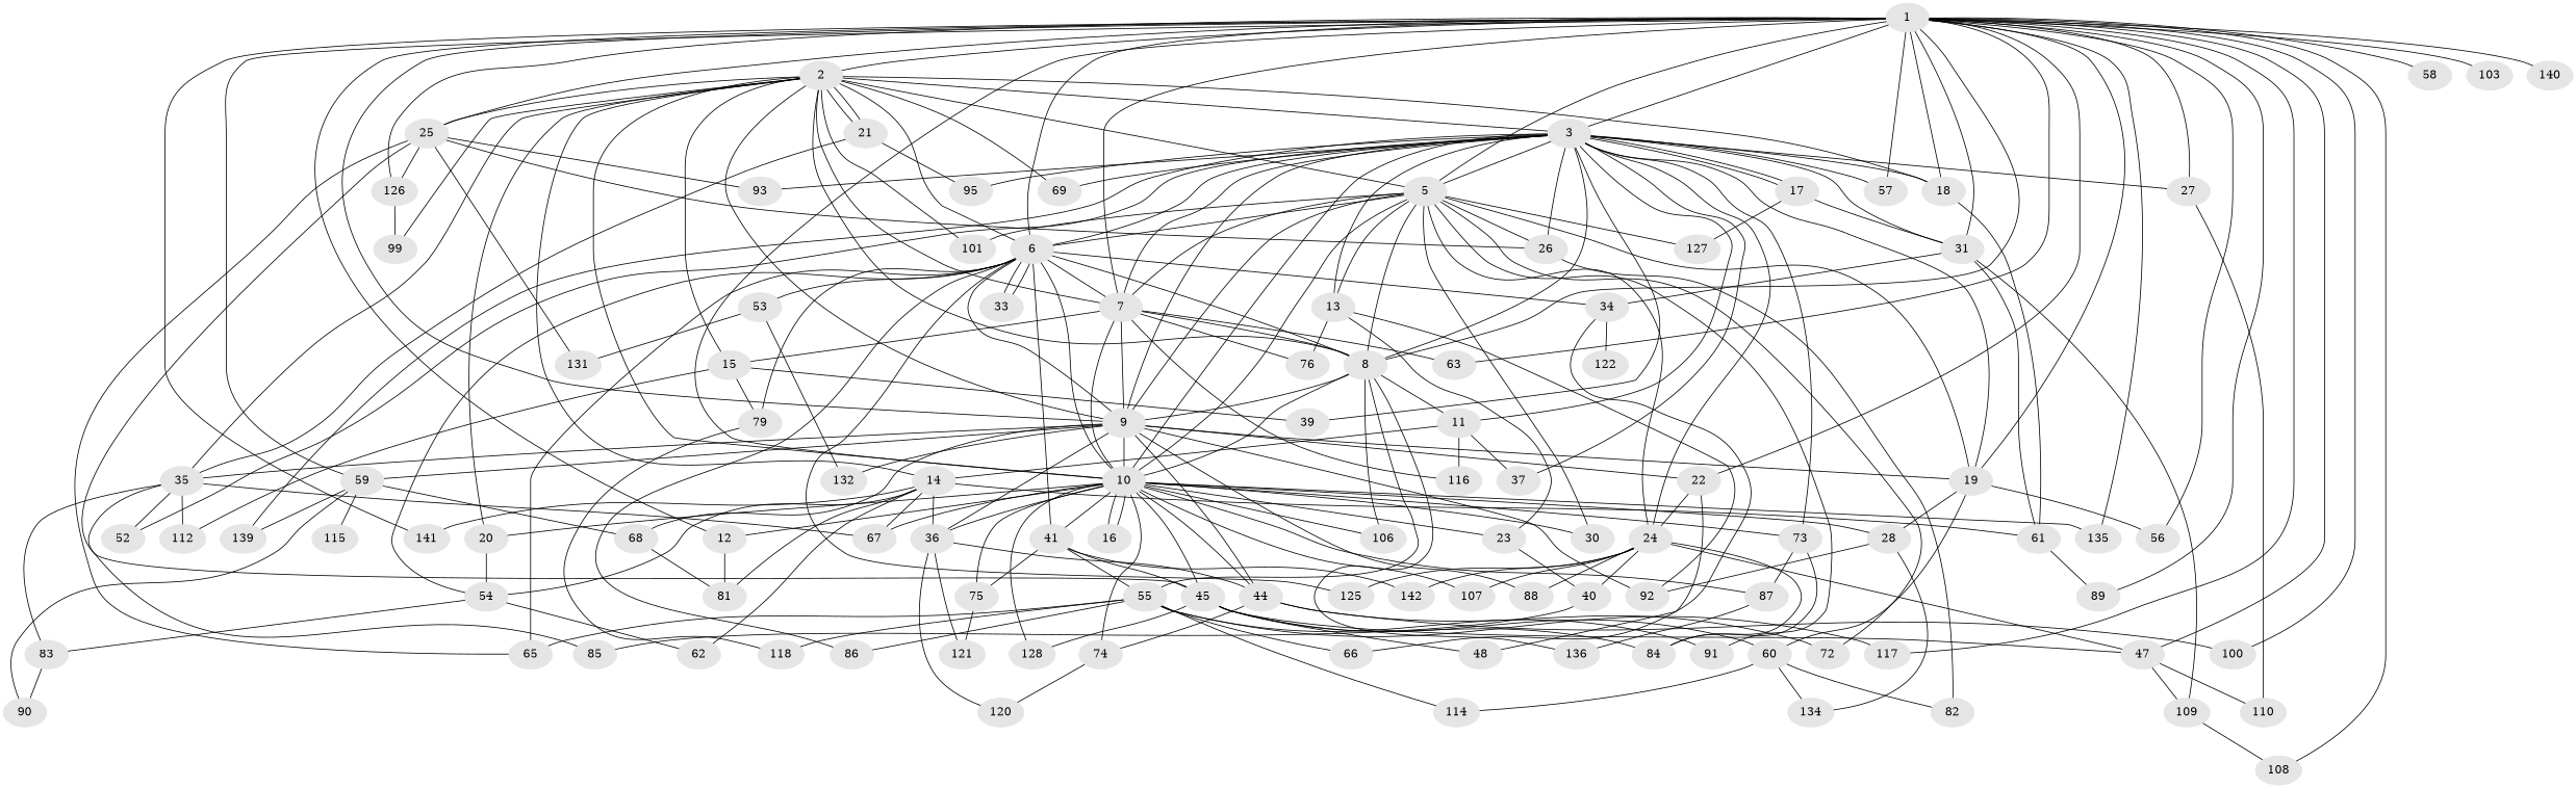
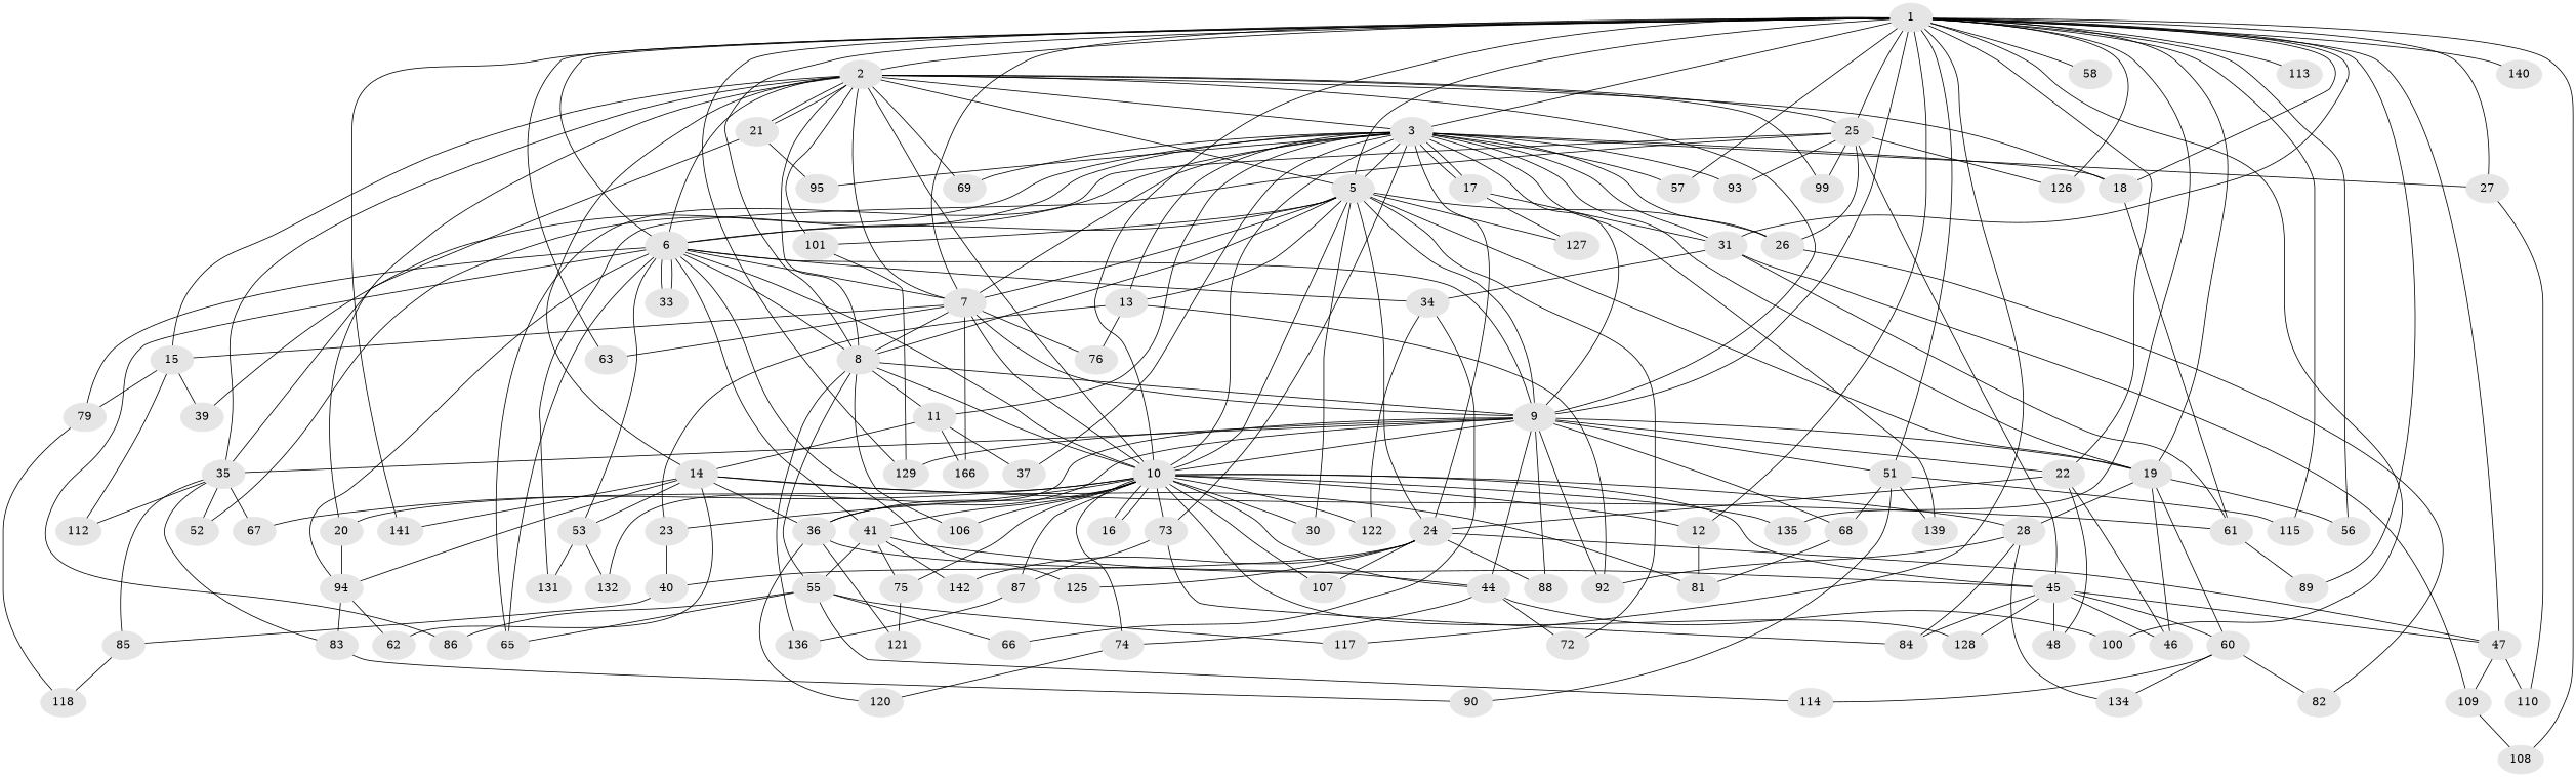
  graph {
    node [color=gray90 style=filled]
    1 [super="+4"]
    2 [super="+70"]
    3 [super="+119"]
    5 [super="+78"]
    6 [super="+29"]
    7 [super="+133"]
    8 [super="+124"]
    9 [super="+103"]
    10 [super="+71"]
    12
    18 [super="+111"]
    19 [super="+43"]
    22 [super="+94"]
    25 [super="+38"]
    27
    31 [super="+42"]
    47 [super="+49"]
    56
    57
    58
-   59
+   59 [label=51]
    63
    89
    100
    108
-   113 [label=103]
+   113
    115
    117
    126
+   129 [super="+130"]
    135
    140
    141
    14 [super="+97"]
    15 [super="+143"]
    20
    21 [super="+98"]
    35 [super="+50"]
    69
    99
    101
    11
    13
    17 [super="+137"]
    24 [super="+32"]
    26 [super="+51"]
    37
    39
    52
    73
    93
    95
    139
    30
    72
-   91
    127
    33
    34
    41 [super="+77"]
    53
-   54
+   54 [label=94]
    65 [super="+138"]
    79
    86
    125
    76
-   116
+   116 [label=166]
    55
    106
    136
    36 [super="+102"]
    44 [super="+123"]
    68 [super="+104"]
    88
    92
    132
    16
    23
    28 [super="+96"]
    45 [super="+105"]
    67
    74
    75
    87
    107
    122
    128
    81
    61 [super="+64"]
+   46 [super="+80"]
    60
    48
    131
    110
    109
    90
    62
    112
    83
    85
    40
    84
    142
    82
    66
    118
    114
    120
    121
    134
    1 -- 2 [weight=3]
    1 -- 3 [weight=2]
    1 -- 5 [weight=2]
    1 -- 6 [weight=2]
    1 -- 7 [weight=2]
    1 -- 8 [weight=2]
    1 -- 9 [weight=2]
    1 -- 10 [weight=2]
    1 -- 12
    1 -- 18
    1 -- 19
    1 -- 22 [weight=2]
    1 -- 25 [weight=2]
    1 -- 27
    1 -- 31
    1 -- 47
    1 -- 56
    1 -- 57
    1 -- 58 [weight=2]
    1 -- 59
    1 -- 63
    1 -- 89
    1 -- 100
    1 -- 108
    1 -- 113 [weight=2]
+   1 -- 115
    1 -- 117
    1 -- 126
+   1 -- 129
    1 -- 135
    1 -- 140 [weight=2]
    1 -- 141
    2 -- 3
    2 -- 5
    2 -- 6
    2 -- 7
    2 -- 8
    2 -- 9
    2 -- 10
    2 -- 18
    2 -- 25
    2 -- 14
    2 -- 15 [weight=2]
    2 -- 20
    2 -- 21 [weight=2]
    2 -- 21
    2 -- 35
    2 -- 69
    2 -- 99
    2 -- 101
    3 -- 5
    3 -- 6 [weight=2]
    3 -- 7
-   3 -- 8
    3 -- 9
    3 -- 10
    3 -- 18
    3 -- 19
    3 -- 27
    3 -- 31
    3 -- 57
    3 -- 69
    3 -- 11
    3 -- 13 [weight=2]
    3 -- 17 [weight=2]
    3 -- 17
    3 -- 24
    3 -- 26
    3 -- 37
    3 -- 39
    3 -- 52
    3 -- 73
    3 -- 93
    3 -- 95
    3 -- 139
    5 -- 6
    5 -- 7
    5 -- 8
    5 -- 9
    5 -- 10
    5 -- 19
    5 -- 101
    5 -- 13
    5 -- 24
    5 -- 26
    5 -- 30
    5 -- 72
-   5 -- 91
    5 -- 127
    6 -- 7 [weight=2]
    6 -- 8
    6 -- 9
    6 -- 10 [weight=2]
    6 -- 33
    6 -- 33
    6 -- 34
    6 -- 41
    6 -- 53
    6 -- 54
    6 -- 65
    6 -- 79
    6 -- 86
    6 -- 125
    7 -- 8 [weight=2]
    7 -- 9
    7 -- 10
    7 -- 63
    7 -- 15
    7 -- 76
    7 -- 116
    8 -- 9
    8 -- 10
    8 -- 11
    8 -- 55
    8 -- 106
    8 -- 136
    9 -- 10 [weight=2]
    9 -- 19
    9 -- 22
    9 -- 59
+   9 -- 129
    9 -- 35
    9 -- 36
    9 -- 44
    9 -- 68
    9 -- 88
    9 -- 92
    9 -- 132
    10 -- 12
    10 -- 135
    10 -- 20
    10 -- 73
    10 -- 30
    10 -- 41
    10 -- 106
    10 -- 36
    10 -- 44
    10 -- 16
    10 -- 16
    10 -- 23
    10 -- 28
    10 -- 45
    10 -- 67
    10 -- 74
    10 -- 75
    10 -- 87
    10 -- 107
+   10 -- 122
    10 -- 128
    12 -- 81
    18 -- 61
    19 -- 56
    19 -- 28
+   19 -- 46
    19 -- 60
    22 -- 24
+   22 -- 46
    22 -- 48
    25 -- 126
-   126 -- 99
+   25 -- 99
    25 -- 26
    25 -- 93
    25 -- 65
    25 -- 45
    25 -- 131
    27 -- 110
    31 -- 34
    31 -- 61
    31 -- 109
    47 -- 110
    47 -- 109
    59 -- 115
    59 -- 139
    59 -- 68
    59 -- 90
    14 -- 141
-   14 -- 67
+   14 -- 53
    14 -- 54
    14 -- 36
    14 -- 81
    14 -- 61
    14 -- 62
    15 -- 39
    15 -- 79
    15 -- 112
    20 -- 54
    21 -- 35
    21 -- 95
    35 -- 52
    35 -- 67
    35 -- 112
    35 -- 83
    35 -- 85
+   101 -- 129
    11 -- 14
    11 -- 37
    11 -- 116
    13 -- 76
    13 -- 92
    13 -- 23
    17 -- 31
    17 -- 127
    24 -- 47
    24 -- 125
    24 -- 88
    24 -- 107
    24 -- 40
-   24 -- 84
+   28 -- 84
    24 -- 142
    26 -- 82
    73 -- 87
    73 -- 84
    34 -- 122
    34 -- 66
    41 -- 55
    41 -- 45
    41 -- 75
    41 -- 142
    53 -- 132
    53 -- 131
    54 -- 62
    54 -- 83
    79 -- 118
    55 -- 117
-   55 -- 91
    55 -- 65
    55 -- 86
    55 -- 66
-   55 -- 118
+   85 -- 118
    55 -- 114
    36 -- 44
    36 -- 120
    36 -- 121
    44 -- 100
    44 -- 72
    44 -- 74
    68 -- 81
    23 -- 40
    28 -- 92
    28 -- 134
    45 -- 47
    45 -- 128
+   45 -- 46
    45 -- 60
    45 -- 48
    45 -- 84
    74 -- 120
    75 -- 121
    87 -- 136
    61 -- 89
    60 -- 82
    60 -- 114
    60 -- 134
    109 -- 108
    83 -- 90
    40 -- 85
  }
